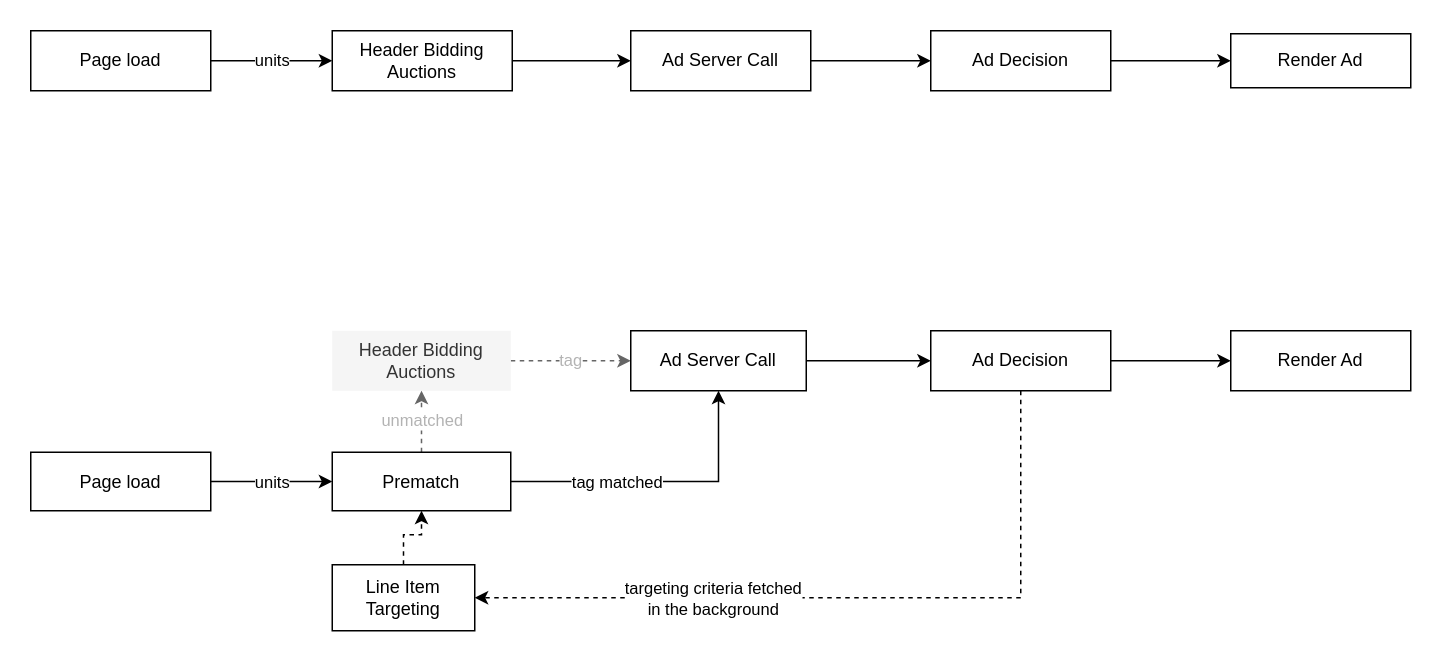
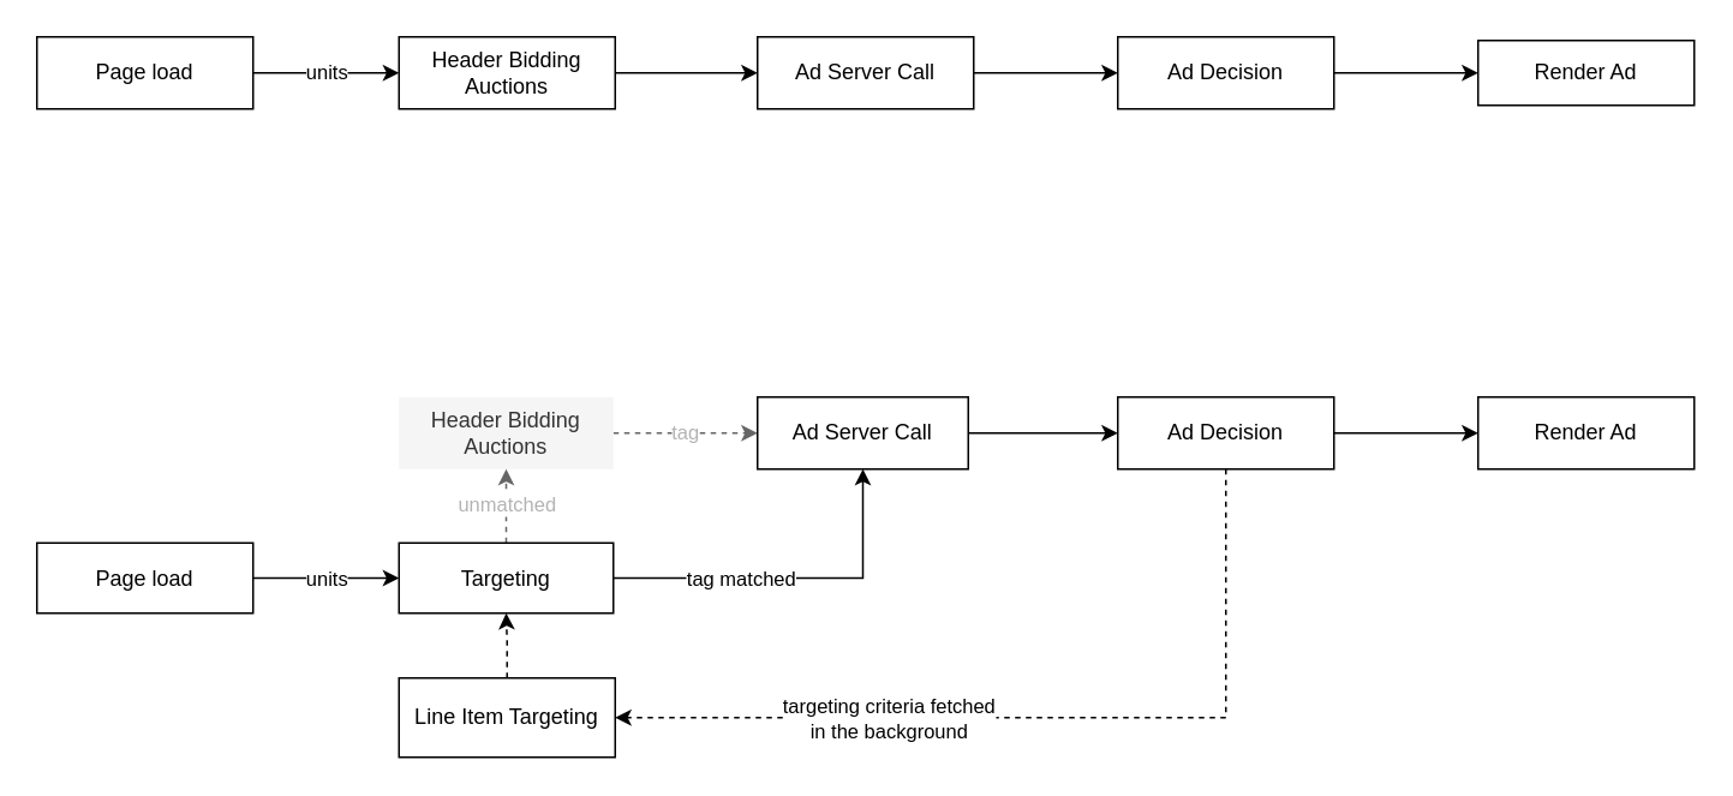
  <mxCell id="0" />
  <mxCell id="1" parent="0" />
  <mxCell id="2" value="units" style="edgeStyle=orthogonalEdgeStyle;rounded=0;orthogonalLoop=1;jettySize=auto;html=1;entryX=0;entryY=0.5;entryDx=0;entryDy=0;" edge="1" parent="1" source="3" target="5"><mxGeometry relative="1" as="geometry" /></mxCell>
  <mxCell id="3" value="Page load" style="rounded=0;whiteSpace=wrap;html=1;" vertex="1" parent="1"><mxGeometry x="20" y="20" width="120" height="40" as="geometry" /></mxCell>
  <mxCell id="4" value="" style="edgeStyle=orthogonalEdgeStyle;rounded=0;orthogonalLoop=1;jettySize=auto;html=1;" edge="1" parent="1" source="5" target="7"><mxGeometry relative="1" as="geometry" /></mxCell>
  <mxCell id="5" value="Header Bidding&lt;br&gt;Auctions" style="rounded=0;whiteSpace=wrap;html=1;" vertex="1" parent="1"><mxGeometry x="221" y="20" width="120" height="40" as="geometry" /></mxCell>
  <mxCell id="6" value="" style="edgeStyle=orthogonalEdgeStyle;rounded=0;orthogonalLoop=1;jettySize=auto;html=1;" edge="1" parent="1" source="7" target="9"><mxGeometry relative="1" as="geometry" /></mxCell>
  <mxCell id="7" value="Ad Server Call" style="rounded=0;whiteSpace=wrap;html=1;" vertex="1" parent="1"><mxGeometry x="420" y="20" width="120" height="40" as="geometry" /></mxCell>
  <mxCell id="8" value="" style="edgeStyle=orthogonalEdgeStyle;rounded=0;orthogonalLoop=1;jettySize=auto;html=1;" edge="1" parent="1" source="9" target="10"><mxGeometry relative="1" as="geometry" /></mxCell>
  <mxCell id="9" value="Ad Decision" style="rounded=0;whiteSpace=wrap;html=1;" vertex="1" parent="1"><mxGeometry x="620" y="20" width="120" height="40" as="geometry" /></mxCell>
  <mxCell id="10" value="Render Ad" style="rounded=0;whiteSpace=wrap;html=1;" vertex="1" parent="1"><mxGeometry x="820" y="22" width="120" height="36" as="geometry" /></mxCell>
  <mxCell id="11" value="units" style="edgeStyle=orthogonalEdgeStyle;rounded=0;orthogonalLoop=1;jettySize=auto;html=1;entryX=0;entryY=0.5;entryDx=0;entryDy=0;" edge="1" source="12" target="24" parent="1"><mxGeometry relative="1" as="geometry" /></mxCell>
  <mxCell id="12" value="Page load" style="rounded=0;whiteSpace=wrap;html=1;" vertex="1" parent="1"><mxGeometry x="20" y="301" width="120" height="39" as="geometry" /></mxCell>
  <mxCell id="13" value="tag" style="edgeStyle=orthogonalEdgeStyle;rounded=0;orthogonalLoop=1;jettySize=auto;html=1;dashed=1;fillColor=#f5f5f5;strokeColor=#666666;fontColor=#B3B3B3;" edge="1" source="14" target="16" parent="1"><mxGeometry relative="1" as="geometry" /></mxCell>
  <mxCell id="14" value="Header Bidding&lt;br&gt;Auctions" style="rounded=0;whiteSpace=wrap;html=1;strokeColor=none;fillColor=#f5f5f5;fontColor=#333333;dashed=1;" vertex="1" parent="1"><mxGeometry x="221" y="220" width="119" height="40" as="geometry" /></mxCell>
  <mxCell id="15" value="" style="edgeStyle=orthogonalEdgeStyle;rounded=0;orthogonalLoop=1;jettySize=auto;html=1;" edge="1" source="16" target="20" parent="1"><mxGeometry relative="1" as="geometry" /></mxCell>
  <mxCell id="16" value="Ad Server Call" style="rounded=0;whiteSpace=wrap;html=1;" vertex="1" parent="1"><mxGeometry x="420" y="220" width="117" height="40" as="geometry" /></mxCell>
  <mxCell id="17" value="" style="edgeStyle=orthogonalEdgeStyle;rounded=0;orthogonalLoop=1;jettySize=auto;html=1;" edge="1" source="20" target="21" parent="1"><mxGeometry relative="1" as="geometry" /></mxCell>
  <mxCell id="18" style="edgeStyle=orthogonalEdgeStyle;rounded=0;orthogonalLoop=1;jettySize=auto;html=1;entryX=1;entryY=0.5;entryDx=0;entryDy=0;dashed=1;fontColor=#B3B3B3;" edge="1" parent="1" source="20" target="26"><mxGeometry relative="1" as="geometry"><Array as="points"><mxPoint x="680" y="398" /></Array></mxGeometry></mxCell>
  <mxCell id="19" value="targeting criteria fetched&lt;br&gt;in the background" style="edgeLabel;html=1;align=center;verticalAlign=middle;resizable=0;points=[];fontColor=#000000;" vertex="1" connectable="0" parent="18"><mxGeometry x="0.431" y="2" relative="1" as="geometry"><mxPoint x="15" y="-2" as="offset" /></mxGeometry></mxCell>
  <mxCell id="20" value="Ad Decision" style="rounded=0;whiteSpace=wrap;html=1;" vertex="1" parent="1"><mxGeometry x="620" y="220" width="120" height="40" as="geometry" /></mxCell>
  <mxCell id="21" value="Render Ad" style="rounded=0;whiteSpace=wrap;html=1;" vertex="1" parent="1"><mxGeometry x="820" y="220" width="120" height="40" as="geometry" /></mxCell>
  <mxCell id="22" value="unmatched" style="edgeStyle=orthogonalEdgeStyle;rounded=0;orthogonalLoop=1;jettySize=auto;html=1;entryX=0.5;entryY=1;entryDx=0;entryDy=0;dashed=1;fillColor=#f5f5f5;strokeColor=#666666;fontColor=#B3B3B3;" edge="1" parent="1" source="24" target="14"><mxGeometry relative="1" as="geometry" /></mxCell>
  <mxCell id="23" value="tag matched" style="edgeStyle=orthogonalEdgeStyle;rounded=0;orthogonalLoop=1;jettySize=auto;html=1;entryX=0.5;entryY=1;entryDx=0;entryDy=0;" edge="1" parent="1" source="24" target="16"><mxGeometry x="-0.289" relative="1" as="geometry"><mxPoint as="offset" /></mxGeometry></mxCell>
- <mxCell id="24" value="Prematch" style="rounded=0;whiteSpace=wrap;html=1;" vertex="1" parent="1"><mxGeometry x="221" y="301" width="119" height="39" as="geometry" /></mxCell>
+ <mxCell id="24" value="Targeting" style="rounded=0;whiteSpace=wrap;html=1;" vertex="1" parent="1"><mxGeometry x="221" y="301" width="119" height="39" as="geometry" /></mxCell>
  <mxCell id="25" style="edgeStyle=orthogonalEdgeStyle;rounded=0;orthogonalLoop=1;jettySize=auto;html=1;entryX=0.5;entryY=1;entryDx=0;entryDy=0;dashed=1;fontColor=#000000;" edge="1" parent="1" source="26" target="24"><mxGeometry relative="1" as="geometry" /></mxCell>
- <mxCell id="26" value="Line Item Targeting" style="rounded=0;whiteSpace=wrap;html=1;" vertex="1" parent="1"><mxGeometry x="221" y="376" width="95" height="44" as="geometry" /></mxCell>
+ <mxCell id="26" value="Line Item Targeting" style="rounded=0;whiteSpace=wrap;html=1;" vertex="1" parent="1"><mxGeometry x="221" y="376" width="120" height="44" as="geometry" /></mxCell>
